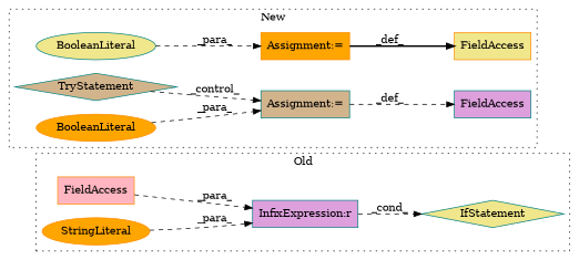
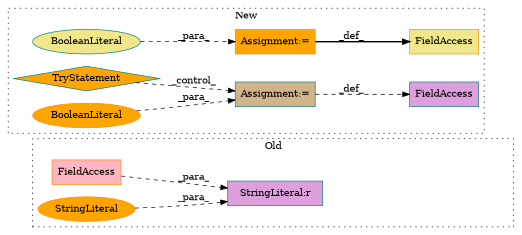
  digraph {
    rankdir=LR
    node [a=22 color=teal fillcolor=khaki l=4 shape=box style=filled]
    edge [style=dashed]
-   n1 [a=25 l="4,2" label=IfStatement s="16917,16943" shape=diamond]
-   n2 [a=27 fillcolor=plum label="InfixExpression:r" s=16929]
+   n2 [a=27 fillcolor=plum label="StringLiteral:r" s=16929]
    n3 [color=darkorange fillcolor=lightpink l=8 label=FieldAccess s=16921]
    n4 [a=45 color=darkorange fillcolor=orange l=10 label=StringLiteral s=16933 shape=ellipse]
-   n5 [a=54 fillcolor=tan label=TryStatement s=807 shape=diamond]
+   n5 [a=54 fillcolor=orange label=TryStatement s=807 shape=diamond]
    n6 [a=7 fillcolor=tan l=1 label="Assignment:=" s=846]
    n7 [a=7 color=darkorange fillcolor=orange l=1 label="Assignment:=" s=1112]
    n8 [color=darkorange l=27 label=FieldAccess s=1085]
    n9 [fillcolor=plum l=27 label=FieldAccess s=819]
    n10 [a=9 l=5 label=BooleanLiteral s=1113 shape=ellipse]
    n11 [a=9 color=darkorange fillcolor=orange label=BooleanLiteral s=847 shape=ellipse]
    subgraph cluster_1 {
      label=Old
      style=dotted
-     n1
      n2
      n3
      n4
    }
    subgraph cluster_2 {
      label=New
      style=dotted
      n5
      n6
      n7
      n8
      n9
      n10
      n11
    }
-   n2 -> n1 [label=_cond_]
    n3 -> n2 [label=_para_]
    n4 -> n2 [label=_para_]
    n5 -> n6 [label=_control_]
    n6 -> n9 [label=_def_]
    n7 -> n8 [label=_def_ style=bold]
    n10 -> n7 [label=_para_]
    n11 -> n6 [label=_para_]
  }
